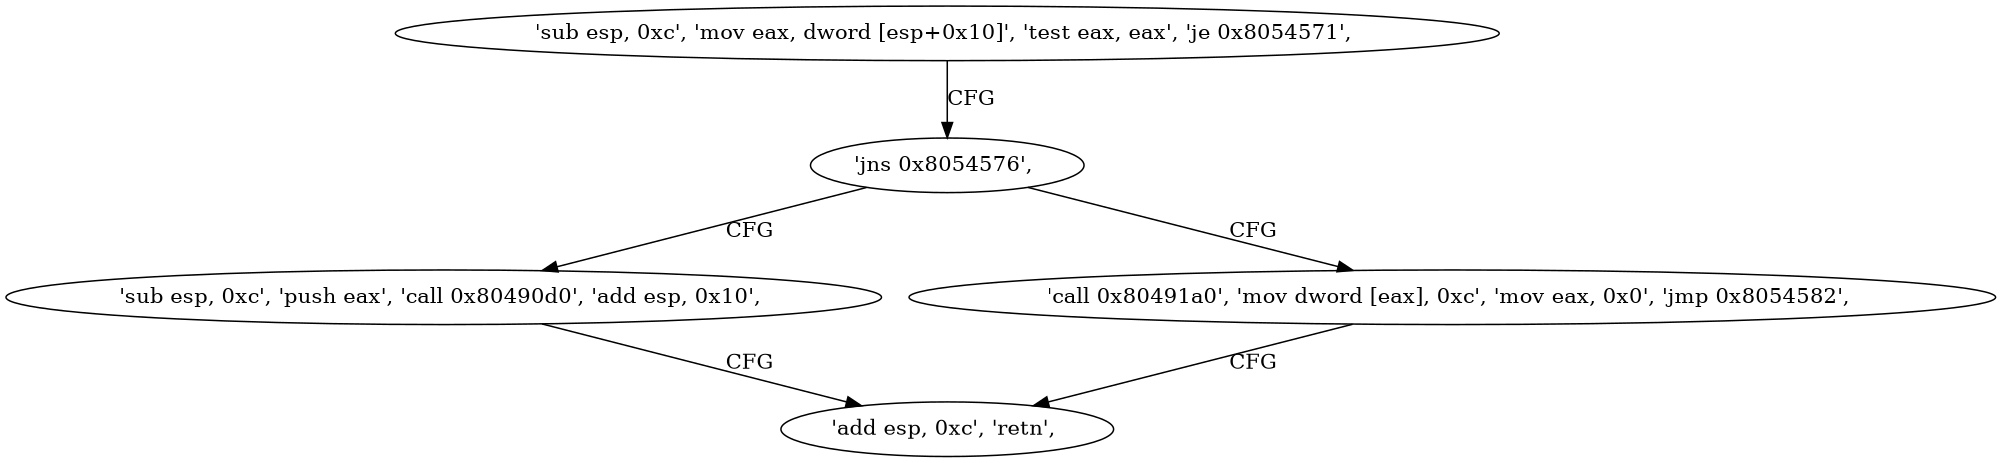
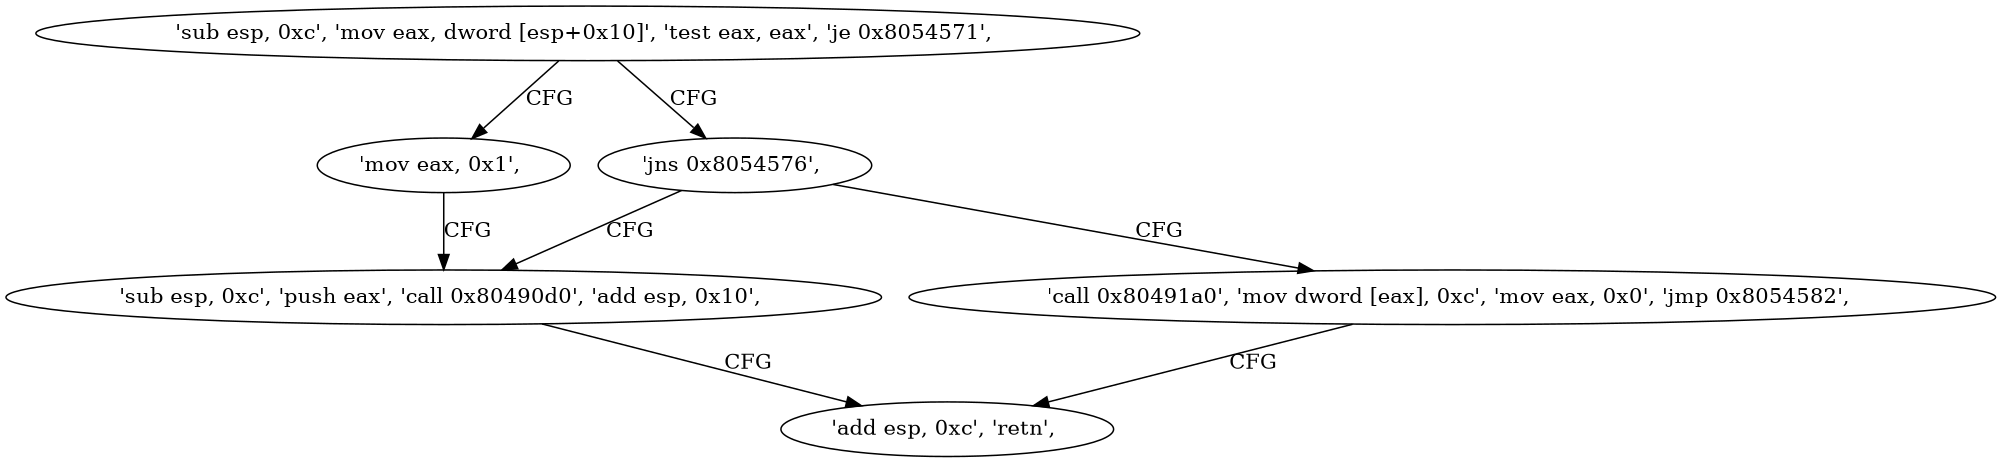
  digraph {
    n1 [label="'sub esp, 0xc', 'mov eax, dword [esp+0x10]', 'test eax, eax', 'je 0x8054571', "]
+   n2 [label="'mov eax, 0x1', "]
    n3 [label="'jns 0x8054576', "]
    n4 [label="'sub esp, 0xc', 'push eax', 'call 0x80490d0', 'add esp, 0x10', "]
    n5 [label="'call 0x80491a0', 'mov dword [eax], 0xc', 'mov eax, 0x0', 'jmp 0x8054582', "]
    n6 [label="'add esp, 0xc', 'retn', "]
+   n1 -> n2 [label=CFG]
    n1 -> n3 [label=CFG]
+   n2 -> n4 [label=CFG]
    n3 -> n4 [label=CFG]
    n3 -> n5 [label=CFG]
    n4 -> n6 [label=CFG]
    n5 -> n6 [label=CFG]
  }
